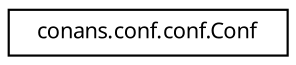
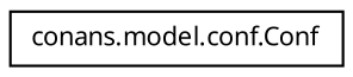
  digraph {
    rankdir=LR
    fontname="Noto Sans"
-   n1 [color=black fillcolor=white fontname="Noto Sans" fontsize=10 height=0.2 label="conans.conf.conf.Conf" shape=record style=filled width=0.4]
+   n1 [color=black fillcolor=white fontname="Noto Sans" fontsize=10 height=0.2 label="conans.model.conf.Conf" shape=record style=filled width=0.4]
  }
